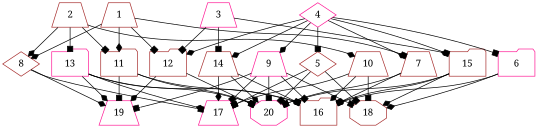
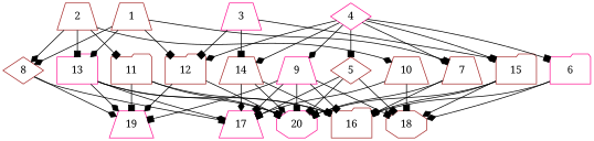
  digraph {
    fontname="Noto Serif"
    node [alpha=0.11 color=brown fontname="Noto Serif" shape=trapezium]
    edge [arrowhead=box fontname="Noto Serif"]
    1 [expect_size=40807424]
    7 [expect_size=18829312]
    8 [alpha=0.06 expect_size=39161856 shape=diamond]
    11 [alpha=0.17 expect_size=24363008 shape=folder]
    12 [alpha=0.06 expect_size=49542144 shape=folder]
    20 [alpha=0.03 color=deeppink expect_size=11018240 shape=octagon]
    16 [alpha=0.12 expect_size=48180224 shape=folder]
    17 [alpha=0.01 color=deeppink expect_size=19879936]
    19 [alpha=0.08 color=deeppink expect_size=11006976]
    2 [alpha=0.15 expect_size=6121472]
    10 [alpha=0.18 expect_size=11382784]
    13 [alpha=0.07 color=deeppink expect_size=36574208 shape=folder]
    18 [alpha=0.16 expect_size=44915712 shape=octagon]
    3 [color=deeppink expect_size=35695616]
    14 [alpha=0.15 expect_size=15532032]
    15 [alpha=0.03 expect_size=43901952 shape=folder]
    4 [alpha=0.12 color=deeppink expect_size=31023104 shape=diamond]
    5 [alpha=0.02 expect_size=40616960 shape=diamond]
    6 [alpha=0.08 color=deeppink expect_size=14067712 shape=folder]
    9 [alpha=0.00 color=deeppink expect_size=8481792]
    1 -> 7
    1 -> 8 [arrowhead=diamond]
-   1 -> 11 [arrowhead=diamond]
+   1 -> 13 [arrowhead=diamond]
    1 -> 12
    7 -> 20
    7 -> 16
    8 -> 17
    8 -> 19 [arrowhead=diamond]
    11 -> 20
    11 -> 16 [arrowhead=diamond]
    11 -> 19
    12 -> 20
    12 -> 19 [arrowhead=diamond]
    2 -> 8 [arrowhead=diamond]
    2 -> 11
    2 -> 10 [arrowhead=diamond]
    2 -> 13
-   10 -> 16 [arrowhead=diamond]
    10 -> 17
    10 -> 18
    13 -> 20 [arrowhead=diamond]
    13 -> 16
    13 -> 17 [arrowhead=diamond]
    13 -> 19 [arrowhead=diamond]
    3 -> 12
    3 -> 14
    3 -> 15 [arrowhead=diamond]
    14 -> 20 [arrowhead=diamond]
    14 -> 16
    14 -> 17 [arrowhead=diamond]
    15 -> 20
    15 -> 16
    15 -> 18 [arrowhead=diamond]
    4 -> 7 [arrowhead=diamond]
    4 -> 12 [arrowhead=diamond]
    4 -> 14 [arrowhead=diamond]
    4 -> 15
    4 -> 5
    4 -> 6
    4 -> 9 [arrowhead=diamond]
    5 -> 20
    5 -> 17
    5 -> 18
    6 -> 16 [arrowhead=diamond]
    6 -> 18 [arrowhead=diamond]
    9 -> 20
    9 -> 16
    9 -> 17
    9 -> 19
    9 -> 18
  }
